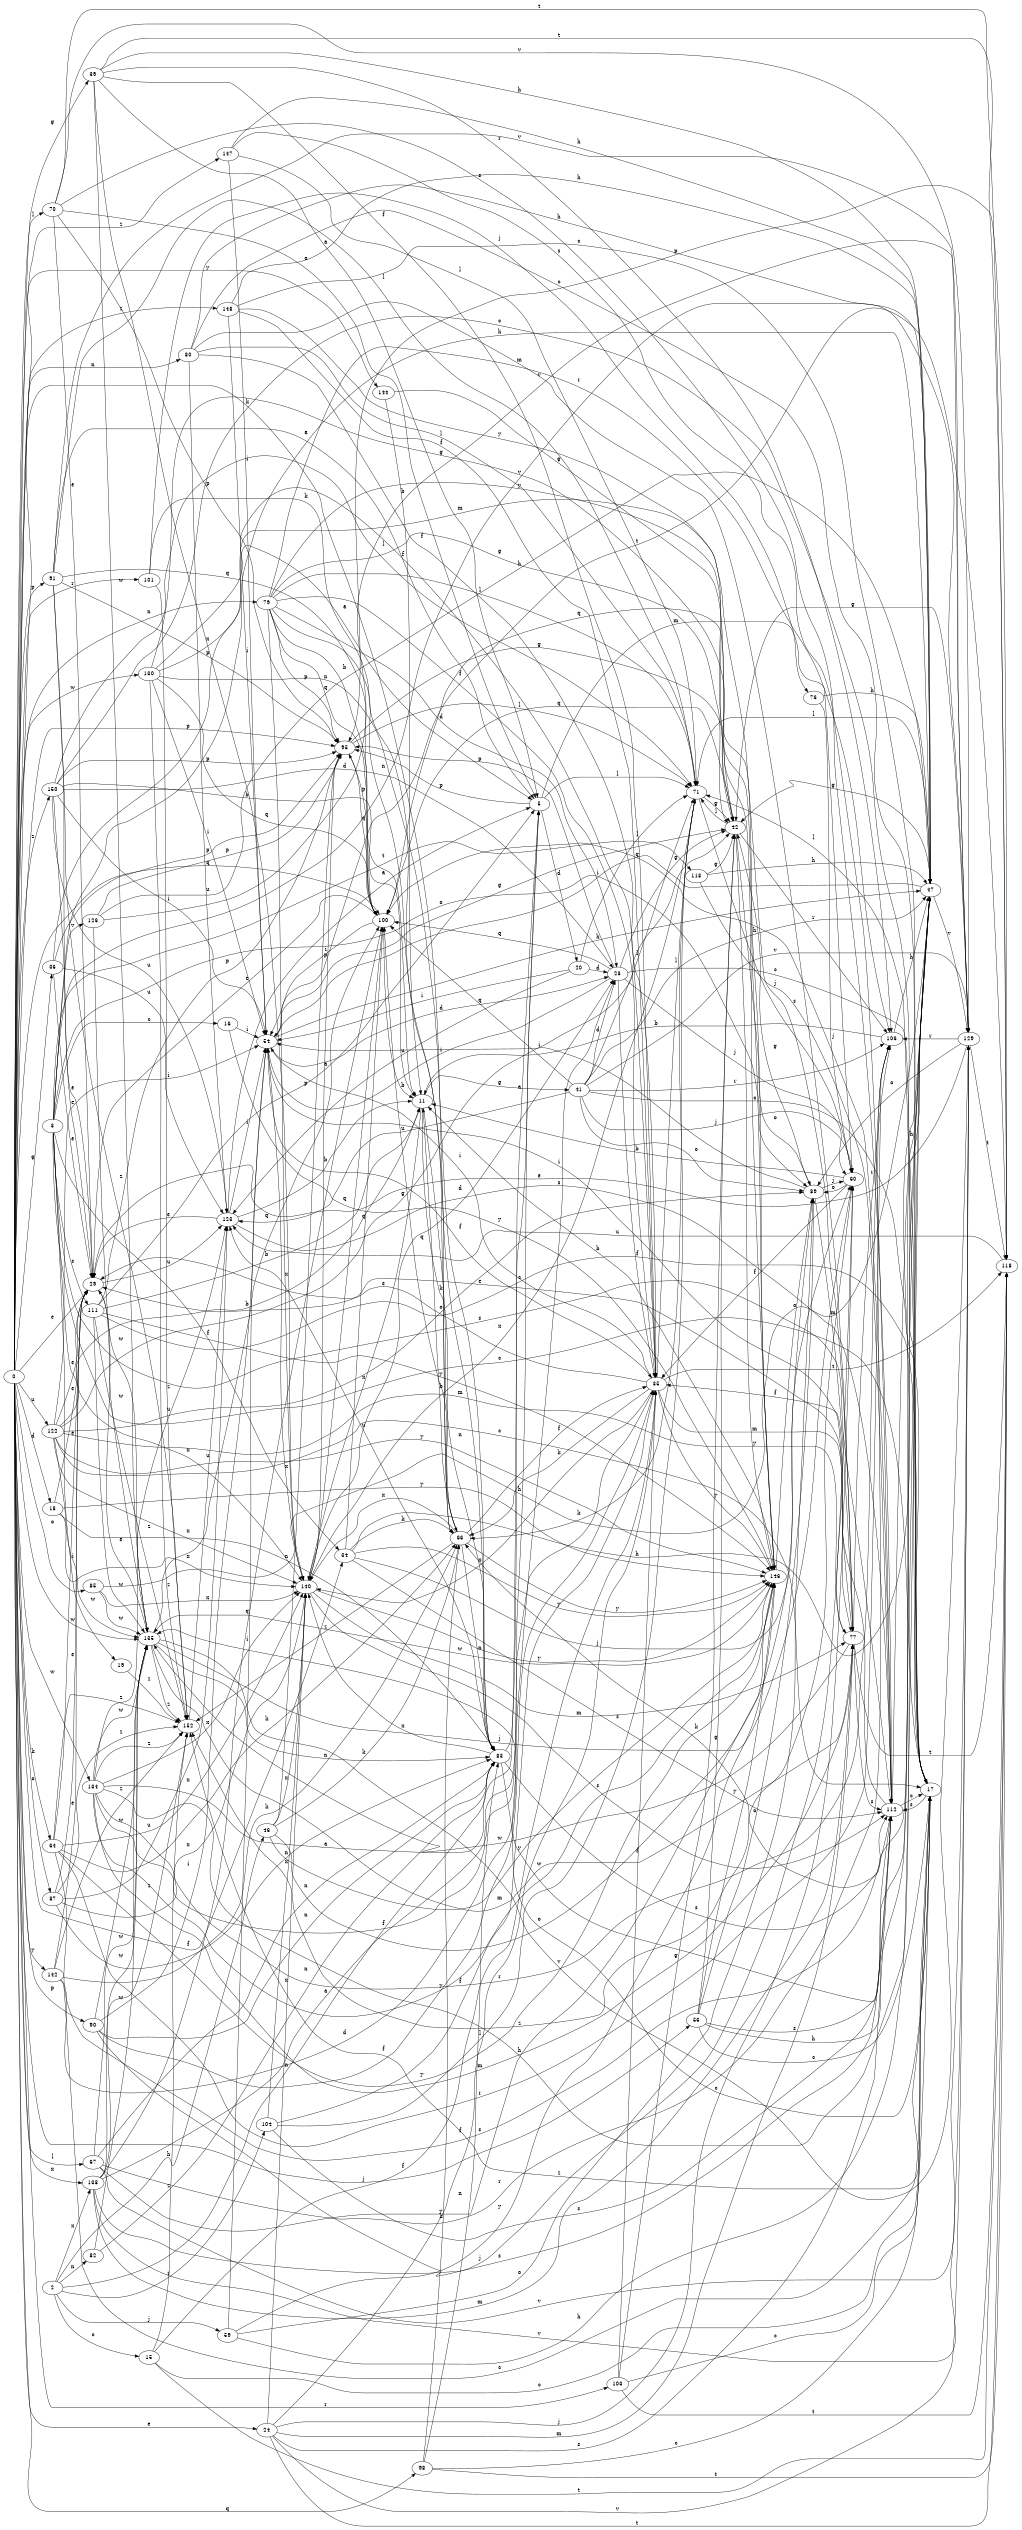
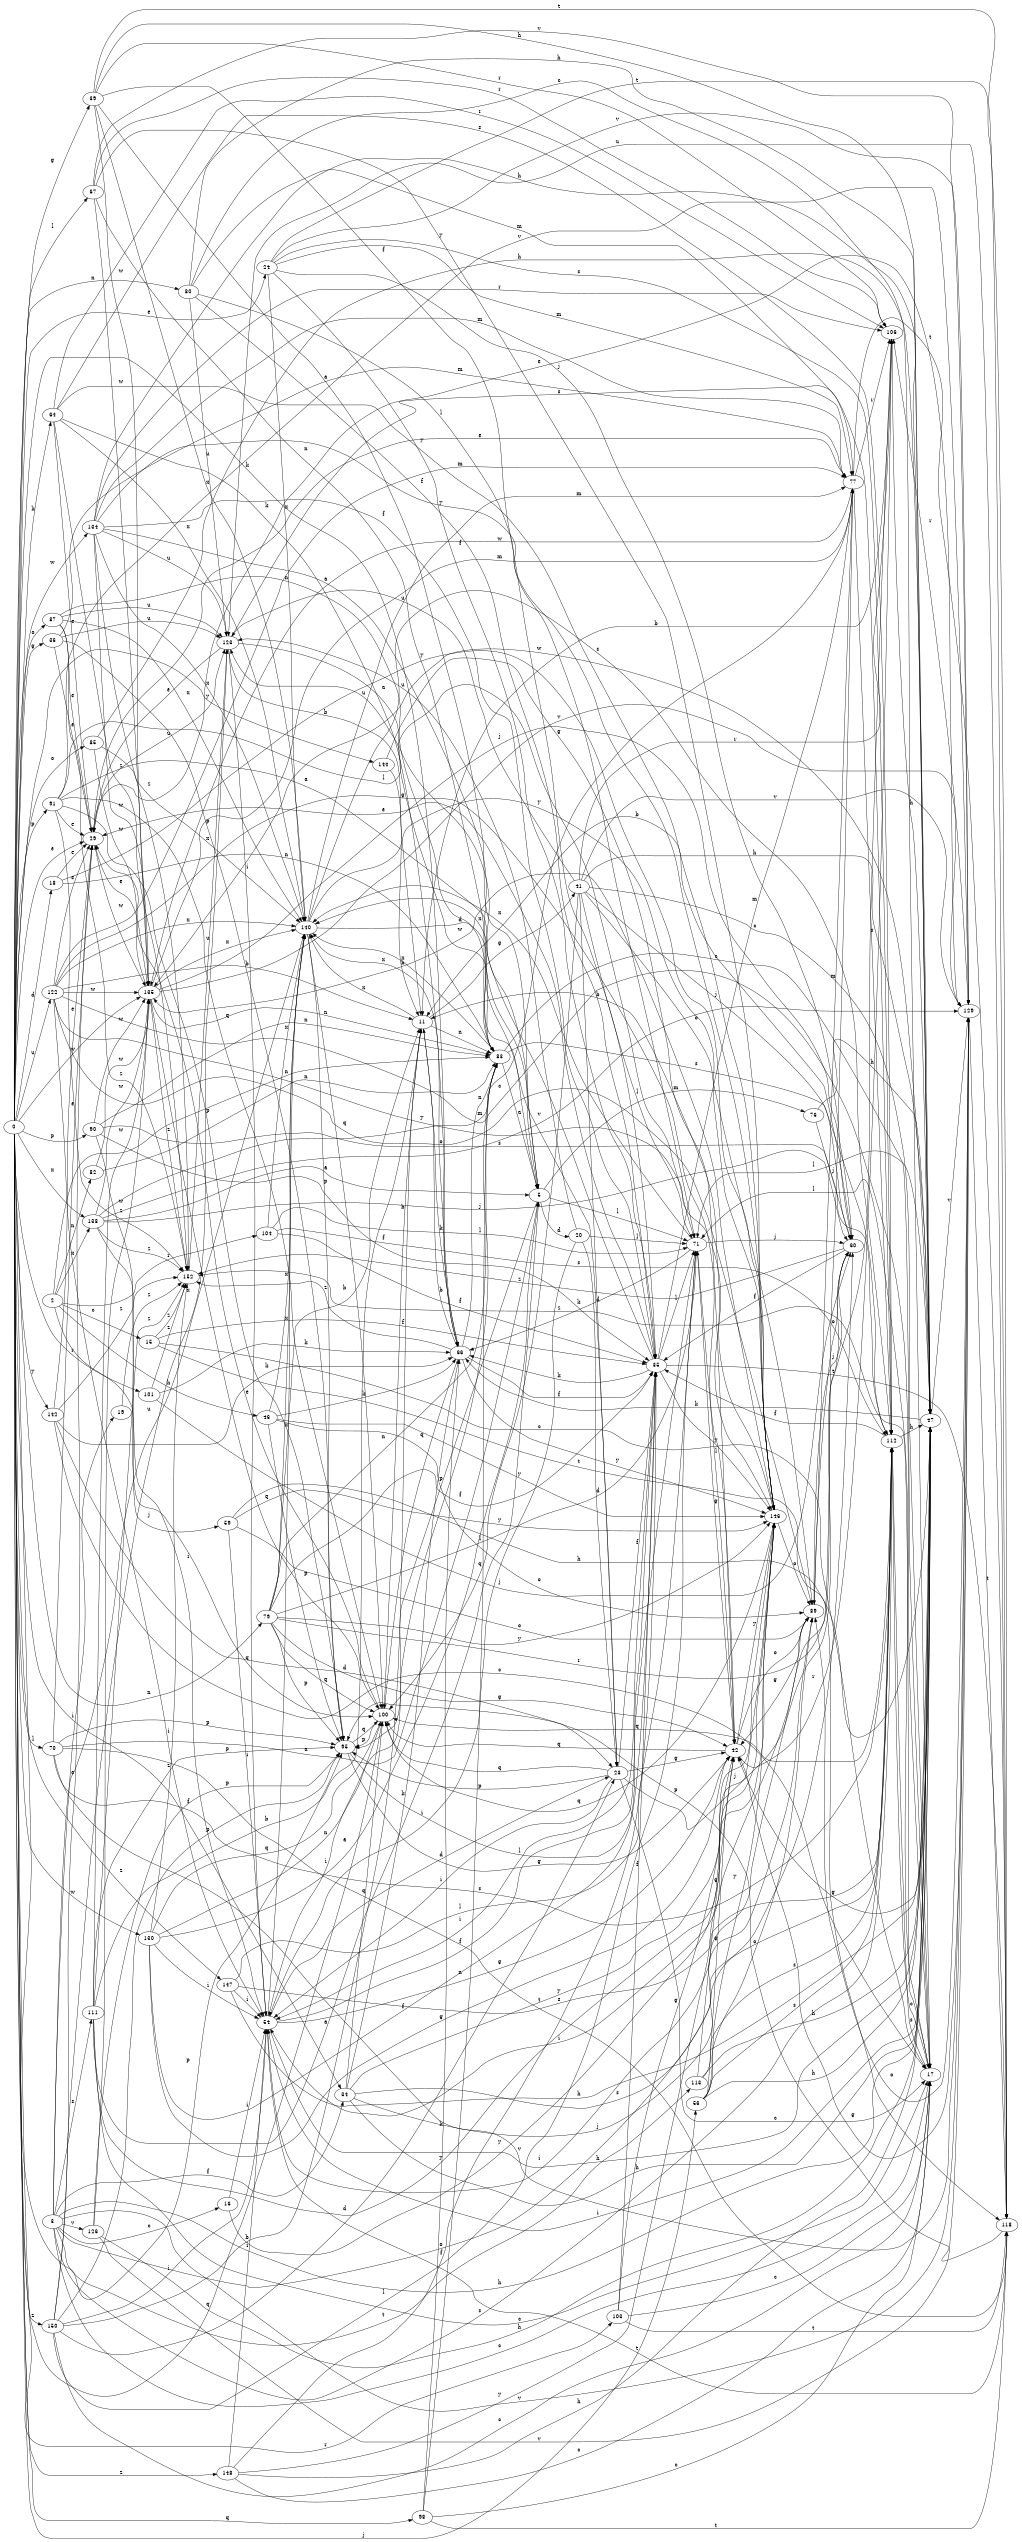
  strict digraph {
    rankdir=LR
    0
    18
    24
    29
    34
    36
    39
    56
    64
    66
    67
    70
    79
    80
    85
    87
    90
    91
    95
    98
    100
    101
    103
    122
    130
    134
    135
    138
    142
    144
    147
    148
    150
    83
    140
    146
    112
    129
    35
    118
    60
    77
    123
    47
    5
    106
    17
    89
    42
    152
    11
    71
    23
    54
    2
    15
    46
    59
    82
    104
    3
    16
    n63 [label=19]
    111
    113
    126
    20
    76
    41
    0 -> 18 [label=d]
    0 -> 24 [label=e]
    0 -> 29 [label=e]
    0 -> 34 [label=f]
    0 -> 36 [label=g]
    0 -> 39 [label=g]
    0 -> 56 [label=j]
    0 -> 64 [label=k]
    0 -> 66 [label=k]
    0 -> 67 [label=l]
    0 -> 70 [label=l]
    0 -> 79 [label=n]
    0 -> 80 [label=n]
    0 -> 85 [label=o]
    0 -> 87 [label=o]
    0 -> 90 [label=p]
    0 -> 91 [label=p]
    0 -> 95 [label=p]
    0 -> 98 [label=q]
    0 -> 100 [label=q]
    0 -> 101 [label=r]
    0 -> 103 [label=r]
    0 -> 122 [label=u]
    0 -> 130 [label=w]
    0 -> 134 [label=w]
    0 -> 135 [label=w]
    0 -> 138 [label=x]
    0 -> 142 [label=y]
    0 -> 144 [label=y]
    0 -> 147 [label=z]
    0 -> 148 [label=z]
    0 -> 150 [label=z]
    18 -> 29 [label=e]
    18 -> 83 [label=n]
-   18 -> 140 [label=x]
+   135 -> 140 [label=x]
    18 -> 146 [label=y]
    24 -> 140 [label=x]
    24 -> 112 [label=s]
    24 -> 129 [label=v]
    24 -> 35 [label=f]
    24 -> 118 [label=t]
    24 -> 60 [label=j]
    24 -> 77 [label=m]
    29 -> 135 [label=w]
    29 -> 123 [label=u]
    34 -> 66 [label=k]
    34 -> 100 [label=q]
    34 -> 146 [label=y]
    34 -> 112 [label=s]
    34 -> 60 [label=j]
    34 -> 47 [label=h]
    36 -> 29 [label=e]
    36 -> 95 [label=p]
    36 -> 77 [label=m]
    36 -> 123 [label=u]
    39 -> 135 [label=w]
    39 -> 140 [label=x]
    39 -> 35 [label=f]
    39 -> 118 [label=t]
    39 -> 47 [label=h]
    39 -> 5 [label=a]
    39 -> 106 [label=r]
    56 -> 146 [label=y]
    56 -> 112 [label=s]
    56 -> 47 [label=h]
-   56 -> 17 [label=c]
    56 -> 89 [label=o]
    56 -> 42 [label=g]
    64 -> 29 [label=e]
    64 -> 66 [label=k]
    64 -> 140 [label=x]
    64 -> 146 [label=y]
    64 -> 112 [label=s]
    64 -> 106 [label=r]
    64 -> 152 [label=z]
    66 -> 100 [label=q]
    66 -> 83 [label=n]
    66 -> 140 [label=x]
    66 -> 146 [label=y]
    66 -> 35 [label=f]
    66 -> 152 [label=z]
    66 -> 11 [label=b]
    67 -> 135 [label=w]
    67 -> 83 [label=n]
    67 -> 146 [label=y]
    67 -> 129 [label=v]
    67 -> 106 [label=r]
    70 -> 29 [label=e]
    70 -> 95 [label=p]
    70 -> 112 [label=s]
    70 -> 129 [label=v]
    70 -> 118 [label=t]
    70 -> 5 [label=a]
    79 -> 95 [label=p]
    79 -> 100 [label=q]
    79 -> 83 [label=n]
    79 -> 140 [label=x]
    79 -> 146 [label=y]
    79 -> 35 [label=f]
    79 -> 106 [label=r]
    79 -> 42 [label=g]
    79 -> 11 [label=b]
    79 -> 71 [label=l]
-   79 -> 23 [label=d]
    80 -> 35 [label=f]
    80 -> 77 [label=m]
    80 -> 123 [label=u]
    80 -> 47 [label=h]
    80 -> 17 [label=c]
    80 -> 71 [label=l]
    85 -> 135 [label=w]
    85 -> 140 [label=x]
    85 -> 47 [label=h]
    87 -> 29 [label=e]
    87 -> 83 [label=n]
    87 -> 140 [label=x]
    87 -> 123 [label=u]
    87 -> 152 [label=z]
    90 -> 135 [label=w]
    90 -> 83 [label=n]
    90 -> 112 [label=s]
    90 -> 35 [label=f]
    90 -> 54 [label=i]
    91 -> 29 [label=e]
    91 -> 95 [label=p]
    91 -> 100 [label=q]
    91 -> 129 [label=v]
    91 -> 5 [label=a]
    91 -> 152 [label=z]
    91 -> 71 [label=l]
    95 -> 100 [label=q]
    95 -> 42 [label=g]
    95 -> 71 [label=l]
    98 -> 66 [label=k]
    98 -> 83 [label=n]
    98 -> 118 [label=t]
    98 -> 17 [label=c]
    100 -> 29 [label=e]
    100 -> 95 [label=p]
    100 -> 11 [label=b]
    100 -> 54 [label=i]
    101 -> 66 [label=k]
    101 -> 60 [label=j]
    101 -> 152 [label=z]
    103 -> 35 [label=f]
    103 -> 118 [label=t]
    103 -> 17 [label=c]
    103 -> 42 [label=g]
    122 -> 29 [label=e]
    122 -> 135 [label=w]
    122 -> 140 [label=x]
    122 -> 146 [label=y]
    122 -> 77 [label=m]
    122 -> 17 [label=c]
    122 -> 89 [label=o]
    122 -> 42 [label=g]
    122 -> 11 [label=b]
    122 -> 54 [label=i]
    130 -> 100 [label=q]
    130 -> 83 [label=n]
    130 -> 35 [label=f]
    130 -> 5 [label=a]
    130 -> 42 [label=g]
    130 -> 152 [label=z]
    130 -> 54 [label=i]
    134 -> 135 [label=w]
    134 -> 140 [label=x]
    134 -> 146 [label=y]
    134 -> 35 [label=f]
    134 -> 77 [label=m]
    134 -> 123 [label=u]
    134 -> 47 [label=h]
    134 -> 5 [label=a]
    134 -> 106 [label=r]
    134 -> 152 [label=z]
    135 -> 29 [label=e]
    135 -> 100 [label=q]
    135 -> 83 [label=n]
    135 -> 129 [label=v]
    135 -> 60 [label=j]
    135 -> 77 [label=m]
    135 -> 152 [label=z]
    138 -> 100 [label=q]
    138 -> 135 [label=w]
    138 -> 129 [label=v]
    138 -> 60 [label=j]
    138 -> 77 [label=m]
    138 -> 5 [label=a]
    138 -> 152 [label=z]
    142 -> 29 [label=e]
    142 -> 66 [label=k]
    142 -> 17 [label=c]
    142 -> 152 [label=z]
    142 -> 23 [label=d]
    144 -> 42 [label=g]
    144 -> 11 [label=b]
    147 -> 112 [label=s]
    147 -> 47 [label=h]
    147 -> 71 [label=l]
    147 -> 54 [label=i]
    148 -> 146 [label=y]
    148 -> 35 [label=f]
    148 -> 47 [label=h]
    148 -> 17 [label=c]
    148 -> 54 [label=i]
    150 -> 29 [label=e]
    150 -> 95 [label=p]
    150 -> 123 [label=u]
    150 -> 17 [label=c]
    150 -> 11 [label=b]
    150 -> 71 [label=l]
    150 -> 23 [label=d]
    150 -> 54 [label=i]
    83 -> 140 [label=x]
    83 -> 112 [label=s]
    83 -> 123 [label=u]
    83 -> 5 [label=a]
    83 -> 17 [label=c]
    140 -> 95 [label=p]
    140 -> 100 [label=q]
    140 -> 146 [label=y]
    140 -> 112 [label=s]
    140 -> 77 [label=m]
    140 -> 23 [label=d]
    146 -> 100 [label=q]
    146 -> 135 [label=w]
    146 -> 89 [label=o]
    146 -> 11 [label=b]
    112 -> 100 [label=q]
    112 -> 35 [label=f]
    112 -> 47 [label=h]
    112 -> 17 [label=c]
    129 -> 29 [label=e]
    129 -> 118 [label=t]
    129 -> 106 [label=r]
    129 -> 89 [label=o]
    129 -> 42 [label=g]
    35 -> 29 [label=e]
    35 -> 66 [label=k]
    35 -> 140 [label=x]
    35 -> 146 [label=y]
    35 -> 118 [label=t]
    35 -> 77 [label=m]
    35 -> 71 [label=l]
    35 -> 54 [label=i]
    118 -> 95 [label=p]
    118 -> 123 [label=u]
    60 -> 35 [label=f]
    60 -> 89 [label=o]
    60 -> 152 [label=z]
    60 -> 11 [label=b]
    77 -> 29 [label=e]
    77 -> 135 [label=w]
    77 -> 112 [label=s]
    77 -> 118 [label=t]
    77 -> 106 [label=r]
    77 -> 54 [label=i]
    123 -> 29 [label=e]
    123 -> 112 [label=s]
    123 -> 5 [label=a]
    123 -> 11 [label=b]
    123 -> 54 [label=i]
    47 -> 66 [label=k]
    47 -> 135 [label=w]
    47 -> 129 [label=v]
    47 -> 42 [label=g]
    47 -> 71 [label=l]
    47 -> 54 [label=i]
    5 -> 95 [label=p]
    5 -> 71 [label=l]
    5 -> 20 [label=d]
    5 -> 76 [label=m]
    106 -> 47 [label=h]
    106 -> 11 [label=b]
    17 -> 112 [label=s]
    17 -> 152 [label=z]
    17 -> 71 [label=l]
    89 -> 60 [label=j]
    89 -> 77 [label=m]
    89 -> 42 [label=g]
    89 -> 54 [label=i]
    42 -> 100 [label=q]
    42 -> 146 [label=y]
    42 -> 106 [label=r]
    42 -> 89 [label=o]
    42 -> 71 [label=l]
    152 -> 123 [label=u]
    11 -> 66 [label=k]
    11 -> 83 [label=n]
    11 -> 140 [label=x]
    11 -> 41 [label=g]
    71 -> 66 [label=k]
    71 -> 140 [label=x]
    71 -> 60 [label=j]
    71 -> 42 [label=g]
    23 -> 95 [label=p]
    23 -> 100 [label=q]
    23 -> 35 [label=f]
    23 -> 60 [label=j]
    23 -> 17 [label=c]
    23 -> 42 [label=g]
    23 -> 54 [label=i]
    54 -> 140 [label=x]
    54 -> 35 [label=f]
    54 -> 118 [label=t]
    54 -> 47 [label=h]
    54 -> 42 [label=g]
    54 -> 23 [label=d]
    2 -> 138 [label=x]
    2 -> 83 [label=n]
    2 -> 15 [label=c]
    2 -> 46 [label=h]
    2 -> 59 [label=j]
    2 -> 82 [label=n]
    2 -> 104 [label=r]
    15 -> 35 [label=f]
    15 -> 118 [label=t]
    15 -> 17 [label=c]
    15 -> 152 [label=z]
    46 -> 66 [label=k]
    46 -> 95 [label=p]
    46 -> 140 [label=x]
    46 -> 146 [label=y]
    46 -> 89 [label=o]
    59 -> 146 [label=y]
    59 -> 47 [label=h]
    59 -> 89 [label=o]
    59 -> 54 [label=i]
    82 -> 135 [label=w]
    82 -> 83 [label=n]
    104 -> 140 [label=x]
    104 -> 112 [label=s]
    104 -> 35 [label=f]
    104 -> 71 [label=l]
    3 -> 34 [label=f]
    3 -> 140 [label=x]
    3 -> 112 [label=s]
    3 -> 129 [label=v]
    3 -> 47 [label=h]
    3 -> 17 [label=c]
    3 -> 89 [label=o]
    3 -> 16 [label=c]
    3 -> n63 [label=i]
    3 -> 111 [label=s]
    3 -> 113 [label=t]
    3 -> 126 [label=v]
    16 -> 146 [label=y]
    16 -> 54 [label=i]
    n63 -> 152 [label=z]
    111 -> 95 [label=p]
    111 -> 135 [label=w]
    111 -> 146 [label=y]
    111 -> 5 [label=a]
    111 -> 17 [label=c]
    111 -> 152 [label=z]
    111 -> 11 [label=b]
    113 -> 112 [label=s]
    113 -> 47 [label=h]
    113 -> 42 [label=g]
    126 -> 95 [label=p]
    126 -> 135 [label=w]
    126 -> 129 [label=v]
    126 -> 47 [label=h]
    20 -> 123 [label=u]
    20 -> 71 [label=l]
    20 -> 23 [label=d]
    20 -> 54 [label=i]
    76 -> 60 [label=j]
    76 -> 47 [label=h]
    41 -> 100 [label=q]
    41 -> 129 [label=v]
    41 -> 60 [label=j]
    41 -> 123 [label=u]
    41 -> 47 [label=h]
    41 -> 106 [label=r]
    41 -> 17 [label=c]
    41 -> 89 [label=o]
    41 -> 71 [label=l]
    41 -> 23 [label=d]
  }
